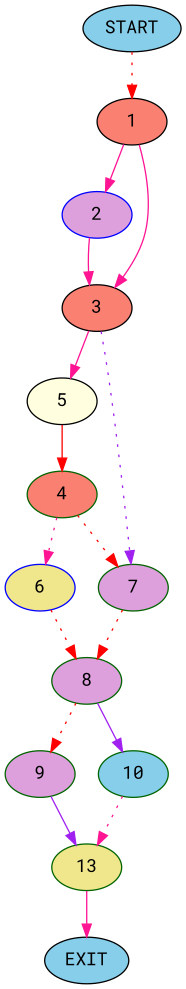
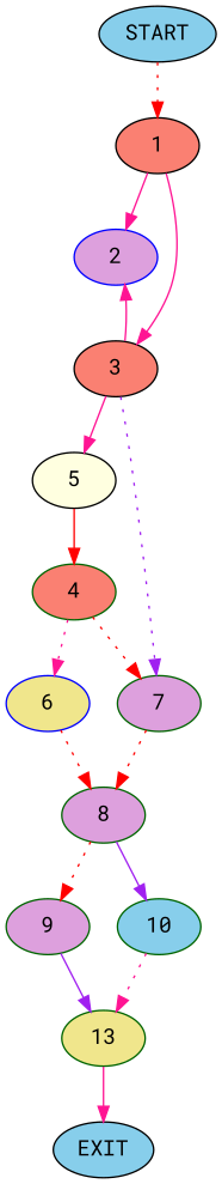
  digraph {
    fontname="Roboto Mono"
    node [color=darkgreen fillcolor=plum fontname="Roboto Mono" style=filled]
    edge [color=deeppink fontname="Roboto Mono" style=dotted]
    n1 [color=black fillcolor=skyblue label=START]
    1 [color=black fillcolor=salmon]
    2 [color=blue]
    3 [color=black fillcolor=salmon]
    n5 [color=black fillcolor=skyblue label=EXIT]
    5 [color=black fillcolor=lightyellow]
    7
    4 [fillcolor=salmon]
    6 [color=blue fillcolor=khaki]
    8
    9
    10 [fillcolor=skyblue]
    n13 [fillcolor=khaki label=13]
    n1 -> 1 [color=red]
    1 -> 2 [style=solid]
    1 -> 3 [style=solid]
-   2 -> 3 [style=solid]
+   3 -> 2 [style=solid]
    3 -> 5 [style=solid]
    3 -> 7 [color=purple]
    5 -> 4 [color=red style=solid]
    7 -> 8 [color=red]
    4 -> 7 [color=red]
    4 -> 6
    6 -> 8 [color=red]
    8 -> 9 [color=red]
    8 -> 10 [color=purple style=solid]
    9 -> n13 [color=purple style=solid]
    10 -> n13
    n13 -> n5 [style=solid]
  }
